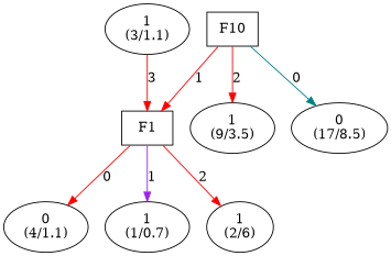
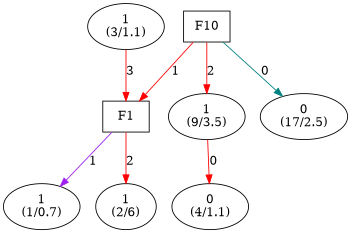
  digraph {
    node [shape=ellipse]
    edge [color=red]
    n1 [label="F10\n" shape=box]
-   n2 [label="0\n(17/8.5)"]
+   n2 [label="0\n(17/2.5)"]
    n3 [label="F1\n" shape=box]
    n4 [label="1\n(9/3.5)"]
    n5 [label="0\n(4/1.1)"]
    n6 [label="1\n(1/0.7)"]
    n7 [label="1\n(2/6)"]
    n8 [label="1\n(3/1.1)"]
    n1 -> n2 [color=teal label=0]
    n1 -> n3 [label=1]
    n1 -> n4 [label=2]
-   n3 -> n5 [label=0]
+   n4 -> n5 [label=0]
    n3 -> n6 [color=purple label=1]
    n3 -> n7 [label=2]
    n8 -> n3 [label=3]
  }
